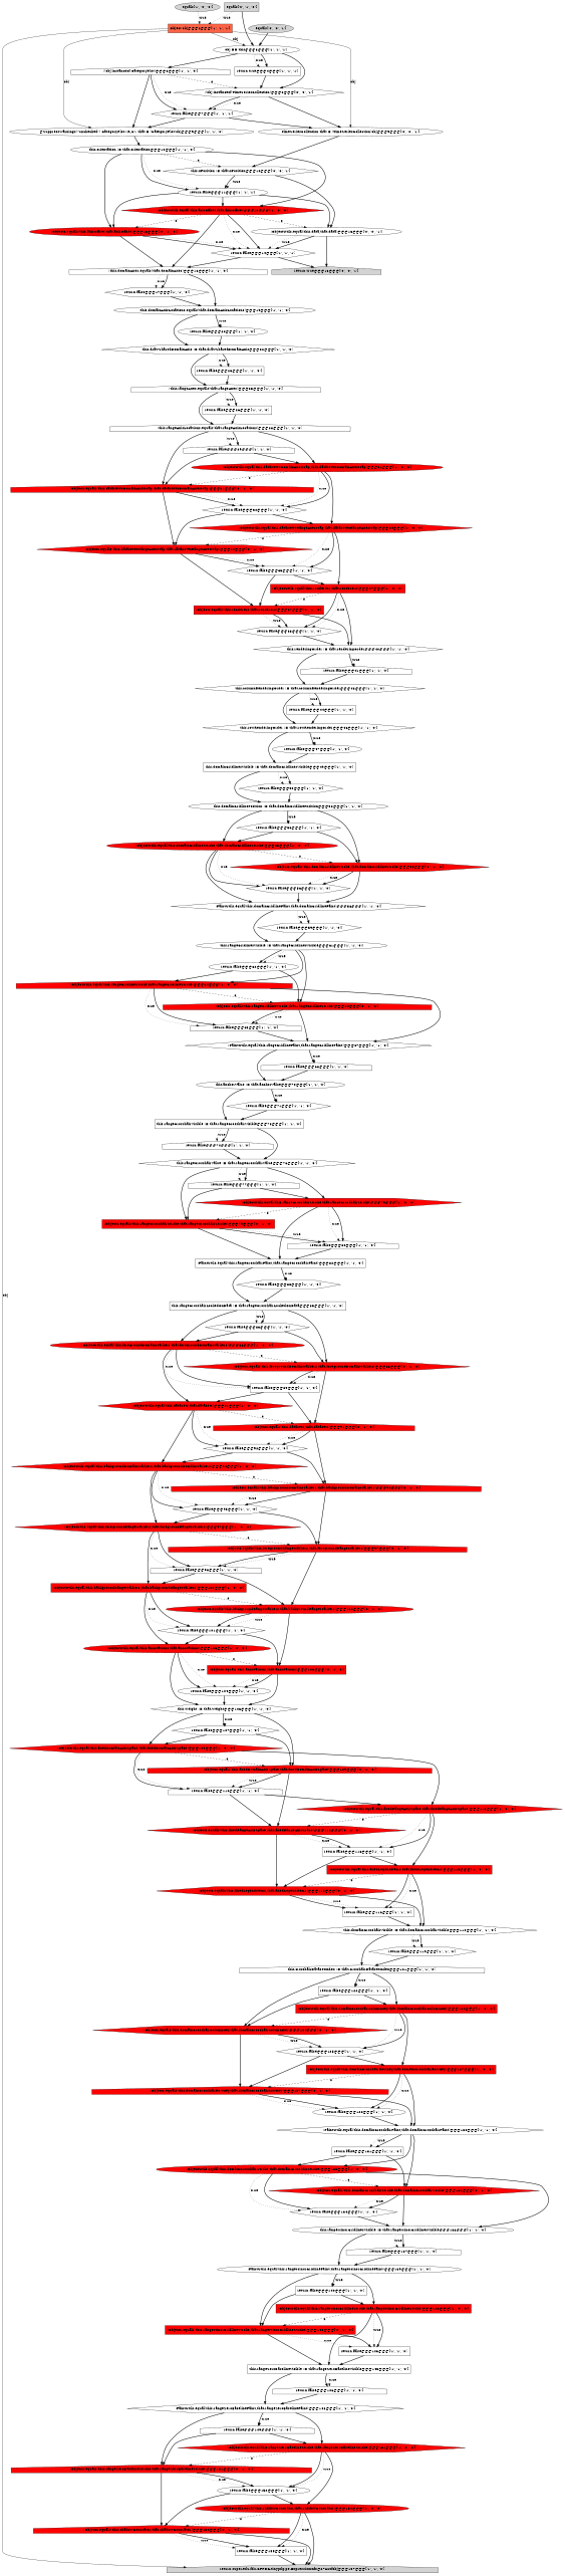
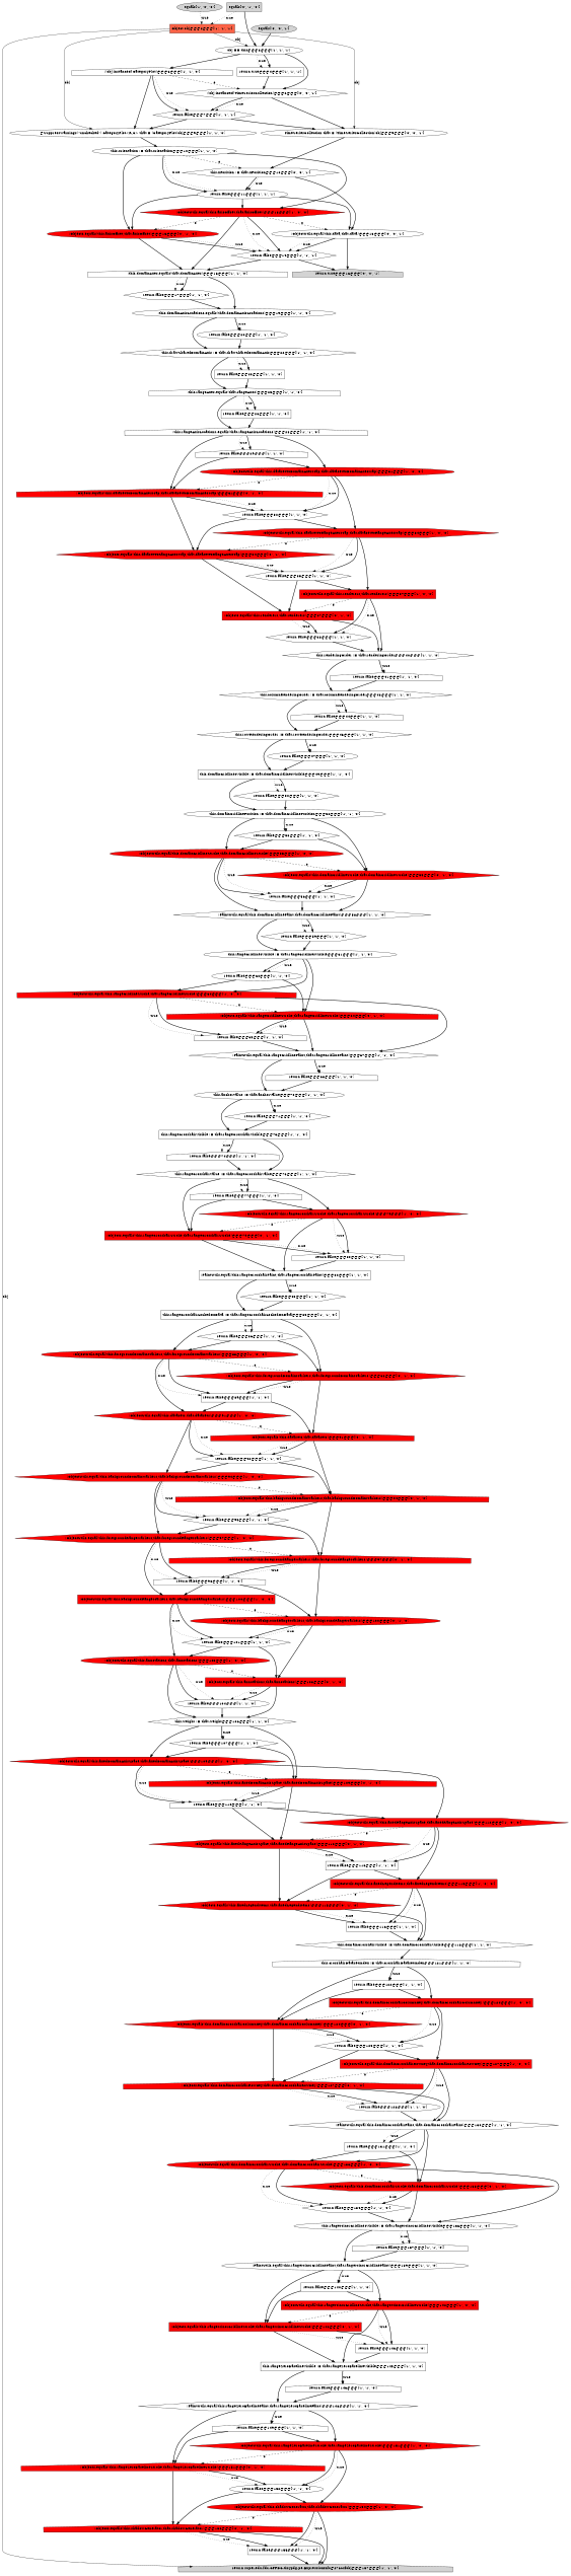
  digraph {
    node [fillcolor=white shape=hexagon style=filled]
    edge [style=bold]
    n1 [label="return false@@@17@@@['1', '1', '0']"]
    n2 [label="!this.domainAxisLocations.equals(that.domainAxisLocations)@@@19@@@['1', '1', '0']" shape=ellipse]
    n3 [label="return false@@@20@@@['1', '1', '0']" shape=ellipse]
    n4 [label="this.drawSharedDomainAxis != that.drawSharedDomainAxis@@@22@@@['1', '1', '0']"]
    n5 [fillcolor=red label="!Objects.equals(this.shadowGenerator,that.shadowGenerator)@@@154@@@['0', '1', '0']" shape=house]
    n6 [fillcolor=lightgray label="return super.edu.fdu.CPPDG.tinypdg.pe.ExpressionInfo@276c4fobj@@@157@@@['1', '1', '0']" shape=house]
    n7 [label="return false@@@155@@@['1', '1', '0']" shape=box]
    n8 [label="this.renderingOrder != that.renderingOrder@@@40@@@['1', '1', '0']"]
    n9 [label="return false@@@41@@@['1', '1', '0']" shape=house]
    n10 [label="this.columnRenderingOrder != that.columnRenderingOrder@@@43@@@['1', '1', '0']"]
    n11 [label="this.rowRenderingOrder != that.rowRenderingOrder@@@46@@@['1', '1', '0']"]
-   n12 [label="return false@@@44@@@['1', '1', '0']" shape=box]
+   n12 [label="return false@@@44@@@['1', '1', '0']" shape=house]
    n13 [label="return false@@@47@@@['1', '1', '0']" shape=ellipse]
    n14 [label="this.domainGridlinesVisible != that.domainGridlinesVisible@@@49@@@['1', '1', '0']" shape=box]
    n15 [label="this.domainGridlinePosition != that.domainGridlinePosition@@@52@@@['1', '1', '0']" shape=ellipse]
    n16 [label="return false@@@50@@@['1', '1', '0']"]
    n17 [label="return true@@@4@@@['1', '1', '1']" shape=box]
    n18 [label="!(obj instanceof TimeSeriesCollection)@@@6@@@['0', '0', '1']"]
    n19 [label="!(obj instanceof CategoryPlot)@@@6@@@['1', '1', '0']" shape=house]
    n20 [label="@SuppressWarnings(\"unchecked\") CategoryPlot<R,C> that = (CategoryPlot)obj@@@9@@@['1', '1', '0']" shape=ellipse]
    n21 [label="return false@@@7@@@['1', '1', '1']"]
    n22 [label="TimeSeriesCollection that = (TimeSeriesCollection)obj@@@9@@@['0', '0', '1']" shape=ellipse]
    n23 [fillcolor=red label="!ObjectUtils.equal(this.annotations,that.annotations)@@@103@@@['1', '0', '0']" shape=ellipse]
    n24 [label="return false@@@104@@@['1', '1', '0']" shape=ellipse]
    n25 [label="this.weight != that.weight@@@106@@@['1', '1', '0']"]
    n26 [fillcolor=red label="!Objects.equals(this.annotations,that.annotations)@@@103@@@['0', '1', '0']" shape=box]
    n27 [label="return false@@@107@@@['1', '1', '0']"]
    n28 [fillcolor=red label="!ObjectUtils.equal(this.fixedDomainAxisSpace,that.fixedDomainAxisSpace)@@@109@@@['1', '0', '0']"]
    n29 [fillcolor=red label="!Objects.equals(this.fixedDomainAxisSpace,that.fixedDomainAxisSpace)@@@109@@@['0', '1', '0']" shape=house]
    n30 [fillcolor=red label="!ObjectUtils.equal(this.domainGridlineStroke,that.domainGridlineStroke)@@@55@@@['1', '0', '0']" shape=ellipse]
    n31 [label="return false@@@56@@@['1', '1', '0']"]
    n32 [label="!PaintUtils.equal(this.domainGridlinePaint,that.domainGridlinePaint)@@@58@@@['1', '1', '0']"]
    n33 [fillcolor=red label="!Objects.equals(this.domainGridlineStroke,that.domainGridlineStroke)@@@55@@@['0', '1', '0']"]
    n34 [label="this.rangeGridlinesVisible != that.rangeGridlinesVisible@@@61@@@['1', '1', '0']" shape=ellipse]
    n35 [label="return false@@@59@@@['1', '1', '0']"]
    n36 [fillcolor=red label="!Objects.equals(this.domainCrosshairStroke,that.domainCrosshairStroke)@@@133@@@['0', '1', '0']"]
    n37 [label="return false@@@134@@@['1', '1', '0']"]
    n38 [label="this.rangeMinorGridlinesVisible != that.rangeMinorGridlinesVisible@@@136@@@['1', '1', '0']" shape=ellipse]
    n39 [label="return false@@@137@@@['1', '1', '0']" shape=house]
    n40 [label="!PaintUtils.equal(this.rangeMinorGridlinePaint,that.rangeMinorGridlinePaint)@@@139@@@['1', '1', '0']" shape=ellipse]
    n41 [label="return false@@@38@@@['1', '1', '0']"]
    n42 [fillcolor=red label="!ObjectUtils.equal(this.fixedLegendItems,that.fixedLegendItems)@@@115@@@['1', '0', '0']" shape=box]
    n43 [fillcolor=red label="!Objects.equals(this.fixedLegendItems,that.fixedLegendItems)@@@115@@@['0', '1', '0']"]
    n44 [label="this.domainCrosshairVisible != that.domainCrosshairVisible@@@118@@@['1', '1', '0']"]
    n45 [label="return false@@@116@@@['1', '1', '0']" shape=box]
-   n46 [label="return false@@@119@@@['1', '1', '0']"]
    n47 [label="this.crosshairDatasetIndex != that.crosshairDatasetIndex@@@121@@@['1', '1', '0']" shape=house]
    n48 [fillcolor=red label="!Objects.equals(this.renderers,that.renderers)@@@37@@@['0', '1', '0']" shape=box]
    n49 [label="return false@@@74@@@['1', '1', '0']" shape=house]
    n50 [label="this.rangeCrosshairValue != that.rangeCrosshairValue@@@76@@@['1', '1', '0']"]
    n51 [fillcolor=red label="!ObjectUtils.equal(this.rangeCrosshairStroke,that.rangeCrosshairStroke)@@@79@@@['1', '0', '0']"]
    n52 [fillcolor=red label="!Objects.equals(this.rangeCrosshairStroke,that.rangeCrosshairStroke)@@@79@@@['0', '1', '0']" shape=box]
    n53 [label="return false@@@77@@@['1', '1', '0']" shape=house]
    n54 [label="!this.rangeAxes.equals(that.rangeAxes)@@@25@@@['1', '1', '0']" shape=house]
    n55 [label="!this.rangeAxisLocations.equals(that.rangeAxisLocations)@@@28@@@['1', '1', '0']" shape=house]
    n56 [label="return false@@@26@@@['1', '1', '0']" shape=box]
    n57 [fillcolor=red label="!ObjectUtils.equal(this.datasetToDomainAxesMap,that.datasetToDomainAxesMap)@@@31@@@['1', '0', '0']" shape=ellipse]
    n58 [fillcolor=red label="!Objects.equals(this.datasetToDomainAxesMap,that.datasetToDomainAxesMap)@@@31@@@['0', '1', '0']" shape=house]
    n59 [label="return false@@@29@@@['1', '1', '0']" shape=house]
    n60 [fillcolor=red label="!ObjectUtils.equal(this.domainCrosshairRowKey,that.domainCrosshairRowKey)@@@127@@@['1', '0', '0']" shape=box]
    n61 [label="!PaintUtils.equal(this.domainCrosshairPaint,that.domainCrosshairPaint)@@@130@@@['1', '1', '0']"]
    n62 [fillcolor=red label="!Objects.equals(this.domainCrosshairRowKey,that.domainCrosshairRowKey)@@@127@@@['0', '1', '0']" shape=house]
    n63 [label="return false@@@128@@@['1', '1', '0']" shape=ellipse]
    n64 [fillcolor=red label="!ObjectUtils.equal(this.domainCrosshairStroke,that.domainCrosshairStroke)@@@133@@@['1', '0', '0']" shape=ellipse]
    n65 [label="return false@@@131@@@['1', '1', '0']" shape=box]
    n66 [label="return false@@@14@@@['1', '1', '1']"]
    n67 [fillcolor=lightgray label="return true@@@16@@@['0', '0', '1']" shape=house]
    n68 [label="!this.domainAxes.equals(that.domainAxes)@@@16@@@['1', '1', '0']" shape=house]
    n69 [fillcolor=red label="!Objects.equals(this.foregroundRangeMarkers,that.foregroundRangeMarkers)@@@97@@@['0', '1', '0']" shape=house]
    n70 [label="return false@@@98@@@['1', '1', '0']" shape=house]
    n71 [fillcolor=red label="!Objects.equals(this.backgroundRangeMarkers,that.backgroundRangeMarkers)@@@100@@@['0', '1', '0']" shape=ellipse]
    n72 [fillcolor=red label="!ObjectUtils.equal(this.backgroundRangeMarkers,that.backgroundRangeMarkers)@@@100@@@['1', '0', '0']" shape=box]
    n73 [label="return false@@@101@@@['1', '1', '0']"]
    n74 [label="this.orientation != that.orientation@@@10@@@['1', '1', '0']" shape=ellipse]
    n75 [label="this.xPosition != that.xPosition@@@10@@@['0', '0', '1']"]
    n76 [fillcolor=red label="!Objects.equals(this.axisOffset,that.axisOffset)@@@13@@@['0', '1', '0']" shape=ellipse]
    n77 [label="return false@@@11@@@['1', '1', '1']" shape=ellipse]
    n78 [fillcolor=red label="!ObjectUtils.equal(this.axisOffset,that.axisOffset)@@@13@@@['1', '0', '0']"]
    n79 [label="!ObjectUtils.equal(this.data,that.data)@@@13@@@['0', '0', '1']" shape=ellipse]
    n80 [fillcolor=red label="!ObjectUtils.equal(this.datasetToRangeAxesMap,that.datasetToRangeAxesMap)@@@34@@@['1', '0', '0']"]
    n81 [label="return false@@@32@@@['1', '1', '0']"]
    n82 [fillcolor=red label="!Objects.equals(this.datasetToRangeAxesMap,that.datasetToRangeAxesMap)@@@34@@@['0', '1', '0']"]
    n83 [label="return false@@@35@@@['1', '1', '0']"]
    n84 [fillcolor=red label="!ObjectUtils.equal(this.renderers,that.renderers)@@@37@@@['1', '0', '0']" shape=box]
    n85 [fillcolor=red label="!ObjectUtils.equal(this.foregroundDomainMarkers,that.foregroundDomainMarkers)@@@88@@@['1', '0', '0']" shape=ellipse]
    n86 [label="return false@@@89@@@['1', '1', '0']" shape=box]
    n87 [fillcolor=red label="!Objects.equals(this.foregroundDomainMarkers,that.foregroundDomainMarkers)@@@88@@@['0', '1', '0']"]
    n88 [fillcolor=red label="!ObjectUtils.equal(this.datasets,that.datasets)@@@91@@@['1', '0', '0']"]
    n89 [fillcolor=red label="!Objects.equals(this.datasets,that.datasets)@@@91@@@['0', '1', '0']" shape=house]
    n90 [fillcolor=red label="!ObjectUtils.equal(this.backgroundDomainMarkers,that.backgroundDomainMarkers)@@@94@@@['1', '0', '0']"]
    n91 [label="return false@@@92@@@['1', '1', '0']"]
    n92 [label="return false@@@23@@@['1', '1', '0']" shape=box]
    n93 [fillcolor=red label="!Objects.equals(this.backgroundDomainMarkers,that.backgroundDomainMarkers)@@@94@@@['0', '1', '0']" shape=house]
    n94 [fillcolor=red label="!Objects.equals(this.rangeMinorGridlineStroke,that.rangeMinorGridlineStroke)@@@142@@@['0', '1', '0']" shape=box]
    n95 [label="return false@@@143@@@['1', '1', '0']" shape=box]
    n96 [label="this.rangeZeroBaselineVisible != that.rangeZeroBaselineVisible@@@145@@@['1', '1', '0']" shape=box]
    n97 [label="!PaintUtils.equal(this.rangeZeroBaselinePaint,that.rangeZeroBaselinePaint)@@@148@@@['1', '1', '0']"]
    n98 [label="return false@@@146@@@['1', '1', '0']" shape=house]
    n99 [fillcolor=lightgray label="equals['1', '0', '0']" shape=ellipse]
    n100 [fillcolor=tomato label="Object obj@@@2@@@['1', '1', '1']" shape=box]
    n101 [label="obj == this@@@3@@@['1', '1', '1']" shape=ellipse]
    n102 [fillcolor=red label="!ObjectUtils.equal(this.foregroundRangeMarkers,that.foregroundRangeMarkers)@@@97@@@['1', '0', '0']"]
    n103 [label="return false@@@95@@@['1', '1', '0']"]
    n104 [label="this.rangeCrosshairLockedOnData != that.rangeCrosshairLockedOnData@@@85@@@['1', '1', '0']" shape=box]
    n105 [label="return false@@@86@@@['1', '1', '0']"]
    n106 [label="return false@@@53@@@['1', '1', '0']"]
    n107 [label="return false@@@140@@@['1', '1', '0']" shape=box]
    n108 [fillcolor=red label="!ObjectUtils.equal(this.rangeMinorGridlineStroke,that.rangeMinorGridlineStroke)@@@142@@@['1', '0', '0']" shape=box]
    n109 [label="this.anchorValue != that.anchorValue@@@70@@@['1', '1', '0']" shape=ellipse]
    n110 [label="return false@@@71@@@['1', '1', '0']"]
    n111 [label="this.rangeCrosshairVisible != that.rangeCrosshairVisible@@@73@@@['1', '1', '0']" shape=box]
    n112 [label="return false@@@110@@@['1', '1', '0']" shape=house]
    n113 [fillcolor=red label="!ObjectUtils.equal(this.fixedRangeAxisSpace,that.fixedRangeAxisSpace)@@@112@@@['1', '0', '0']"]
    n114 [fillcolor=red label="!Objects.equals(this.fixedRangeAxisSpace,that.fixedRangeAxisSpace)@@@112@@@['0', '1', '0']"]
    n115 [label="return false@@@113@@@['1', '1', '0']" shape=box]
    n116 [label="!PaintUtils.equal(this.rangeGridlinePaint,that.rangeGridlinePaint)@@@67@@@['1', '1', '0']"]
    n117 [label="return false@@@68@@@['1', '1', '0']" shape=house]
    n118 [label="return false@@@65@@@['1', '1', '0']" shape=house]
    n119 [label="return false@@@80@@@['1', '1', '0']" shape=house]
    n120 [label="!PaintUtils.equal(this.rangeCrosshairPaint,that.rangeCrosshairPaint)@@@82@@@['1', '1', '0']" shape=box]
    n121 [label="return false@@@83@@@['1', '1', '0']"]
    n122 [label="return false@@@149@@@['1', '1', '0']" shape=house]
    n123 [fillcolor=red label="!ObjectUtils.equal(this.rangeZeroBaselineStroke,that.rangeZeroBaselineStroke)@@@151@@@['1', '0', '0']"]
    n124 [fillcolor=red label="!Objects.equals(this.rangeZeroBaselineStroke,that.rangeZeroBaselineStroke)@@@151@@@['0', '1', '0']" shape=house]
    n125 [label="return false@@@152@@@['1', '1', '0']" shape=ellipse]
    n126 [fillcolor=red label="!ObjectUtils.equal(this.shadowGenerator,that.shadowGenerator)@@@154@@@['1', '0', '0']" shape=ellipse]
    n127 [label="return false@@@62@@@['1', '1', '0']" shape=ellipse]
    n128 [fillcolor=red label="!ObjectUtils.equal(this.rangeGridlineStroke,that.rangeGridlineStroke)@@@64@@@['1', '0', '0']" shape=house]
    n129 [fillcolor=red label="!Objects.equals(this.rangeGridlineStroke,that.rangeGridlineStroke)@@@64@@@['0', '1', '0']" shape=house]
    n130 [fillcolor=red label="!Objects.equals(this.domainCrosshairColumnKey,that.domainCrosshairColumnKey)@@@124@@@['0', '1', '0']"]
    n131 [label="return false@@@122@@@['1', '1', '0']" shape=box]
    n132 [fillcolor=red label="!ObjectUtils.equal(this.domainCrosshairColumnKey,that.domainCrosshairColumnKey)@@@124@@@['1', '0', '0']" shape=box]
    n133 [label="return false@@@125@@@['1', '1', '0']"]
    n134 [fillcolor=lightgray label="equals['0', '0', '1']" shape=ellipse]
    n135 [fillcolor=lightgray label="equals['0', '1', '0']" shape=box]
    n1 -> n2
    n2 -> n3
    n2 -> n3 [label=true style=dotted]
    n2 -> n4
    n3 -> n4
    n4 -> n54
    n4 -> n92 [label=true style=dotted]
    n4 -> n92
    n5 -> n6
    n5 -> n7
    n5 -> n7 [label=true style=dotted]
    n7 -> n6
    n8 -> n9
    n8 -> n9 [label=true style=dotted]
    n8 -> n10
    n9 -> n10
    n10 -> n11
    n10 -> n12 [label=true style=dotted]
    n10 -> n12
    n11 -> n13
    n11 -> n13 [label=true style=dotted]
    n11 -> n14
    n12 -> n11
    n13 -> n14
    n14 -> n15
    n14 -> n16 [label=true style=dotted]
    n14 -> n16
    n15 -> n30
    n15 -> n33
    n15 -> n106
    n15 -> n106 [label=true style=dotted]
    n16 -> n15
    n17 -> n18
    n18 -> n21 [label=true style=dotted]
    n18 -> n21
    n18 -> n22
    n19 -> n18 [label=0 style=dashed]
    n19 -> n20
    n19 -> n21 [label=true style=dotted]
    n19 -> n21
    n20 -> n74
    n21 -> n20
    n21 -> n22
    n22 -> n75
    n23 -> n24
    n23 -> n24 [label=true style=dotted]
    n23 -> n25
    n23 -> n26 [label=0 style=dashed]
    n24 -> n25
    n25 -> n27
    n25 -> n27 [label=true style=dotted]
    n25 -> n28
    n25 -> n29
    n26 -> n24 [label=true style=dotted]
    n26 -> n24
    n26 -> n25
    n27 -> n28
    n27 -> n29
    n28 -> n29 [label=0 style=dashed]
    n28 -> n112 [label=true style=dotted]
    n28 -> n112
    n28 -> n113
    n29 -> n112 [label=true style=dotted]
    n29 -> n112
    n29 -> n114
    n30 -> n31
    n30 -> n31 [label=true style=dotted]
    n30 -> n32
    n30 -> n33 [label=0 style=dashed]
    n31 -> n32
    n32 -> n34
    n32 -> n35 [label=true style=dotted]
    n32 -> n35
    n33 -> n31 [label=true style=dotted]
    n33 -> n31
    n33 -> n32
    n34 -> n127
    n34 -> n127 [label=true style=dotted]
    n34 -> n128
    n34 -> n129
    n35 -> n34
    n36 -> n37 [label=true style=dotted]
    n36 -> n37
    n36 -> n38
    n37 -> n38
    n38 -> n39 [label=true style=dotted]
    n38 -> n39
    n38 -> n40
    n39 -> n40
    n40 -> n94
    n40 -> n107
    n40 -> n107 [label=true style=dotted]
    n40 -> n108
    n41 -> n8
    n42 -> n43 [label=0 style=dashed]
    n42 -> n44
    n42 -> n45
    n42 -> n45 [label=true style=dotted]
    n43 -> n44
    n43 -> n45 [label=true style=dotted]
    n43 -> n45
-   n44 -> n46 [label=true style=dotted]
-   n44 -> n46
    n44 -> n47
    n45 -> n44
-   n46 -> n47
    n47 -> n130
    n47 -> n131
    n47 -> n131 [label=true style=dotted]
    n47 -> n132
    n48 -> n8
    n48 -> n41 [label=true style=dotted]
    n48 -> n41
    n49 -> n50
    n50 -> n51
    n50 -> n52
    n50 -> n53 [label=true style=dotted]
    n50 -> n53
    n51 -> n52 [label=0 style=dashed]
    n51 -> n119 [label=true style=dotted]
    n51 -> n119
    n51 -> n120
    n52 -> n119
    n52 -> n119 [label=true style=dotted]
    n52 -> n120
    n53 -> n51
    n53 -> n52
    n54 -> n55
    n54 -> n56 [label=true style=dotted]
    n54 -> n56
    n55 -> n57
    n55 -> n58
    n55 -> n59
    n55 -> n59 [label=true style=dotted]
    n56 -> n55
    n57 -> n58 [label=0 style=dashed]
    n57 -> n80
    n57 -> n81 [label=true style=dotted]
    n57 -> n81
    n58 -> n81 [label=true style=dotted]
    n58 -> n81
    n58 -> n82
    n59 -> n57
    n59 -> n58
    n60 -> n61
    n60 -> n62 [label=0 style=dashed]
    n60 -> n63
    n60 -> n63 [label=true style=dotted]
    n61 -> n36
    n61 -> n64
    n61 -> n65
    n61 -> n65 [label=true style=dotted]
    n62 -> n61
    n62 -> n63
    n62 -> n63 [label=true style=dotted]
    n63 -> n61
    n64 -> n36 [label=0 style=dashed]
    n64 -> n37 [label=true style=dotted]
    n64 -> n37
    n64 -> n38
    n65 -> n36
    n65 -> n64
    n66 -> n67
    n66 -> n68
    n68 -> n1 [label=true style=dotted]
    n68 -> n1
    n68 -> n2
    n69 -> n70 [label=true style=dotted]
    n69 -> n70
    n69 -> n71
    n70 -> n71
    n70 -> n72
    n71 -> n26
    n71 -> n73
    n71 -> n73 [label=true style=dotted]
    n72 -> n23
    n72 -> n71 [label=0 style=dashed]
    n72 -> n73 [label=true style=dotted]
    n72 -> n73
    n73 -> n23
    n73 -> n26
    n74 -> n75 [label=0 style=dashed]
    n74 -> n76
    n74 -> n77 [label=true style=dotted]
    n74 -> n77
    n74 -> n78
    n75 -> n77
    n75 -> n77 [label=true style=dotted]
    n75 -> n79
    n76 -> n66
    n76 -> n66 [label=true style=dotted]
    n76 -> n68
    n77 -> n76
    n77 -> n78
    n77 -> n79
    n78 -> n66 [label=true style=dotted]
    n78 -> n66
    n78 -> n68
    n78 -> n76 [label=0 style=dashed]
    n78 -> n79 [label=0 style=dashed]
    n79 -> n66
    n79 -> n66 [label=true style=dotted]
    n79 -> n67
    n80 -> n82 [label=0 style=dashed]
    n80 -> n83 [label=true style=dotted]
    n80 -> n83
    n80 -> n84
    n81 -> n80
    n81 -> n82
    n82 -> n48
    n82 -> n83
    n82 -> n83 [label=true style=dotted]
    n83 -> n48
    n83 -> n84
    n84 -> n8
    n84 -> n41
    n84 -> n41 [label=true style=dotted]
    n84 -> n48 [label=0 style=dashed]
    n85 -> n86 [label=true style=dotted]
    n85 -> n86
    n85 -> n87 [label=0 style=dashed]
    n85 -> n88
    n86 -> n88
    n86 -> n89
    n87 -> n86 [label=true style=dotted]
    n87 -> n86
    n87 -> n89
    n88 -> n89 [label=0 style=dashed]
    n88 -> n90
    n88 -> n91
    n88 -> n91 [label=true style=dotted]
    n89 -> n91 [label=true style=dotted]
    n89 -> n91
    n89 -> n93
    n90 -> n93 [label=0 style=dashed]
    n90 -> n102
    n90 -> n103
    n90 -> n103 [label=true style=dotted]
    n91 -> n90
    n91 -> n93
    n92 -> n54
    n93 -> n69
    n93 -> n103 [label=true style=dotted]
    n93 -> n103
    n94 -> n95
    n94 -> n95 [label=true style=dotted]
    n94 -> n96
    n95 -> n96
    n96 -> n97
    n96 -> n98
    n96 -> n98 [label=true style=dotted]
    n97 -> n122
    n97 -> n122 [label=true style=dotted]
    n97 -> n123
    n97 -> n124
    n98 -> n97
    n99 -> n100 [label=true style=dotted]
    n100 -> n6 [label=obj style=solid]
    n100 -> n20 [label=obj style=solid]
    n100 -> n22 [label=obj style=solid]
    n100 -> n101 [label=obj style=solid]
    n101 -> n17
    n101 -> n17 [label=true style=dotted]
    n101 -> n18
    n101 -> n19
    n102 -> n69 [label=0 style=dashed]
    n102 -> n70 [label=true style=dotted]
    n102 -> n70
    n102 -> n72
    n103 -> n69
    n103 -> n102
    n104 -> n85
    n104 -> n87
    n104 -> n105 [label=true style=dotted]
    n104 -> n105
    n105 -> n85
    n105 -> n87
    n106 -> n30
    n106 -> n33
    n107 -> n94
    n107 -> n108
    n108 -> n94 [label=0 style=dashed]
    n108 -> n95
    n108 -> n95 [label=true style=dotted]
    n108 -> n96
    n109 -> n110
    n109 -> n110 [label=true style=dotted]
    n109 -> n111
    n110 -> n111
    n111 -> n49 [label=true style=dotted]
    n111 -> n49
    n111 -> n50
    n112 -> n113
    n112 -> n114
    n113 -> n42
    n113 -> n114 [label=0 style=dashed]
    n113 -> n115 [label=true style=dotted]
    n113 -> n115
    n114 -> n43
    n114 -> n115 [label=true style=dotted]
    n114 -> n115
    n115 -> n42
    n115 -> n43
    n116 -> n109
    n116 -> n117
    n116 -> n117 [label=true style=dotted]
    n117 -> n109
    n118 -> n116
    n119 -> n120
    n120 -> n104
    n120 -> n121
    n120 -> n121 [label=true style=dotted]
    n121 -> n104
    n122 -> n123
    n122 -> n124
    n123 -> n124 [label=0 style=dashed]
    n123 -> n125
    n123 -> n125 [label=true style=dotted]
    n123 -> n126
    n124 -> n5
    n124 -> n125 [label=true style=dotted]
    n124 -> n125
    n125 -> n5
    n125 -> n126
    n126 -> n5 [label=0 style=dashed]
    n126 -> n6
    n126 -> n7
    n126 -> n7 [label=true style=dotted]
    n127 -> n128
    n127 -> n129
    n128 -> n116
    n128 -> n118
    n128 -> n118 [label=true style=dotted]
    n128 -> n129 [label=0 style=dashed]
    n129 -> n116
    n129 -> n118 [label=true style=dotted]
    n129 -> n118
    n130 -> n62
    n130 -> n133 [label=true style=dotted]
    n130 -> n133
    n131 -> n130
    n131 -> n132
    n132 -> n60
    n132 -> n130 [label=0 style=dashed]
    n132 -> n133 [label=true style=dotted]
    n132 -> n133
    n133 -> n60
    n133 -> n62
    n134 -> n101
    n135 -> n100 [label=true style=dotted]
    n135 -> n101
  }
